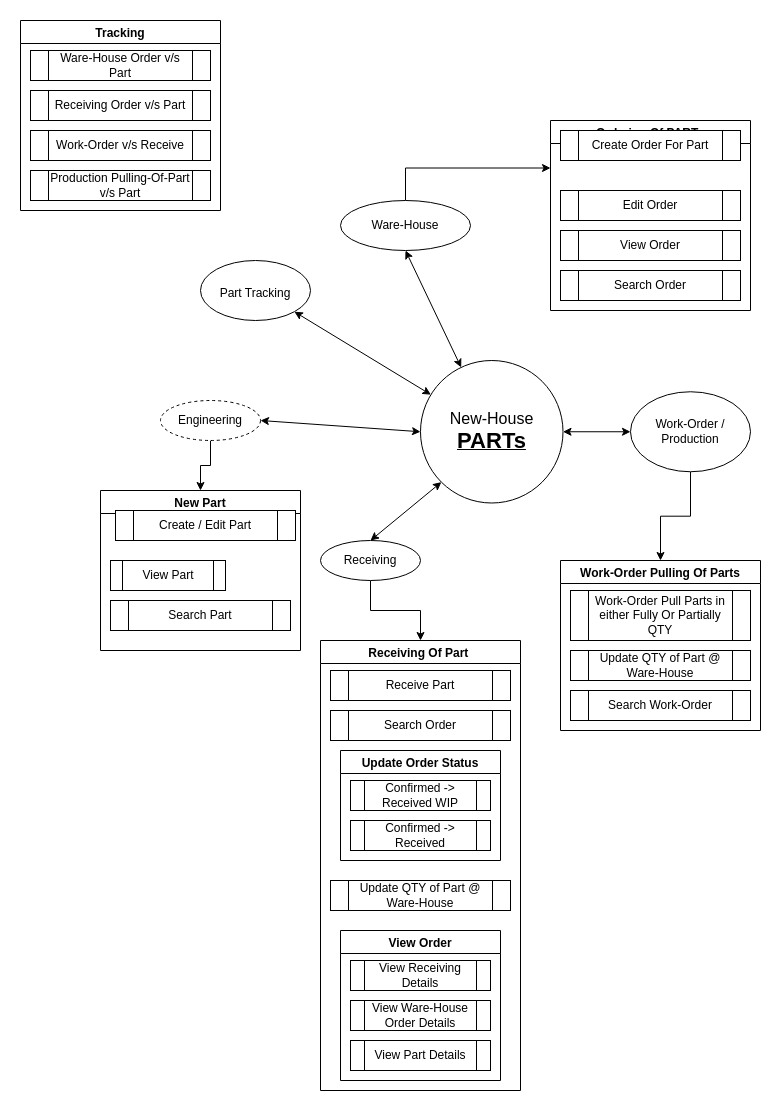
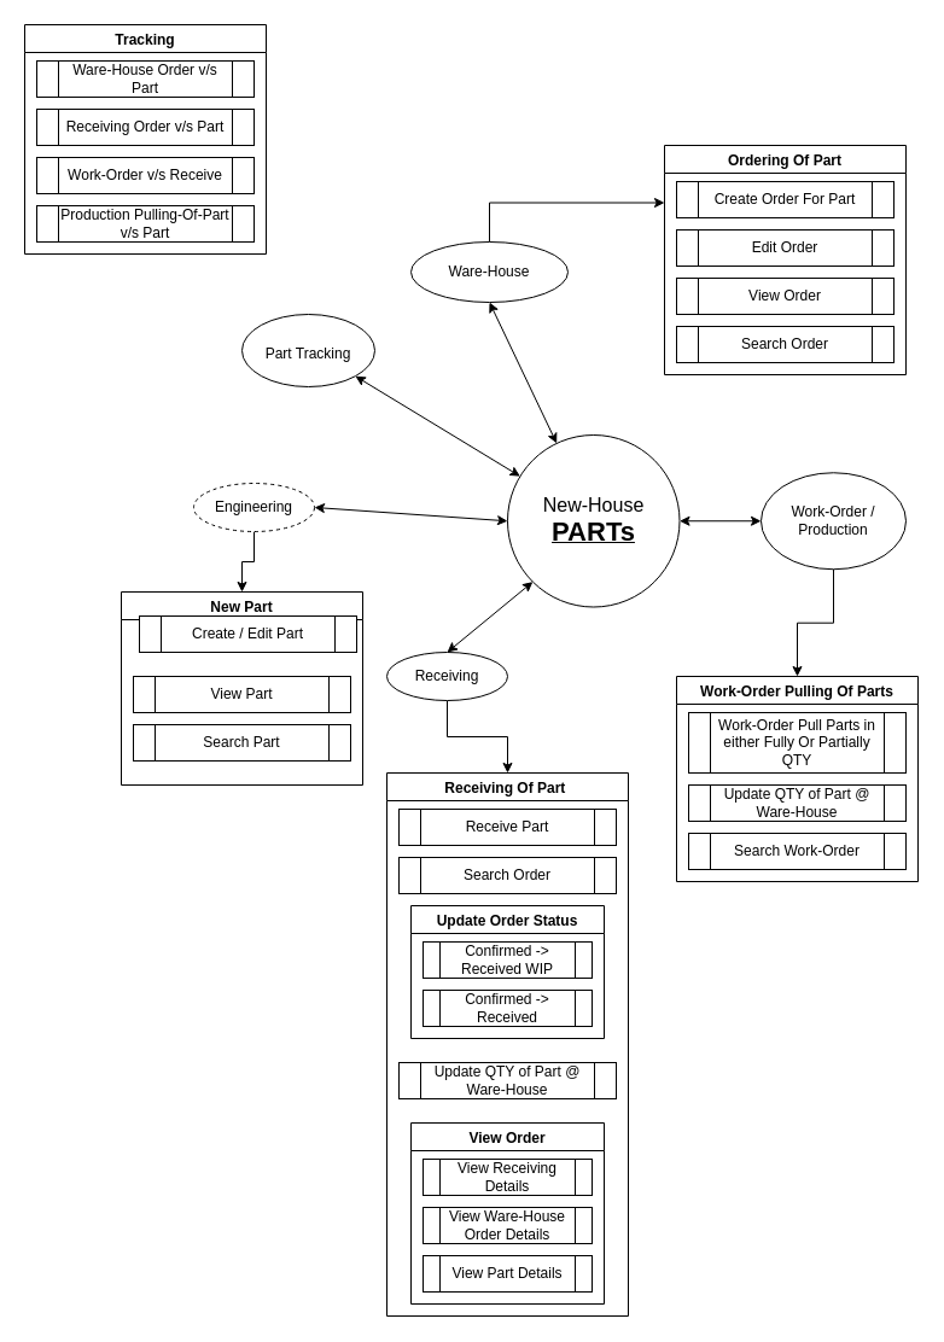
  <mxCell id="0" />
  <mxCell id="1" parent="0" />
  <mxCell id="2" style="edgeStyle=orthogonalEdgeStyle;rounded=0;orthogonalLoop=1;jettySize=auto;html=1;exitX=0.5;exitY=0;exitDx=0;exitDy=0;entryX=0;entryY=0.25;entryDx=0;entryDy=0;fontSize=22;" edge="1" parent="1" source="3" target="9"><mxGeometry relative="1" as="geometry" /></mxCell>
  <mxCell id="3" value="Ware-House" style="ellipse;whiteSpace=wrap;html=1;" vertex="1" parent="1"><mxGeometry x="340" y="200" width="130" height="50" as="geometry" /></mxCell>
  <mxCell id="4" style="edgeStyle=orthogonalEdgeStyle;rounded=0;orthogonalLoop=1;jettySize=auto;html=1;exitX=0.5;exitY=1;exitDx=0;exitDy=0;entryX=0.5;entryY=0;entryDx=0;entryDy=0;fontSize=22;" edge="1" parent="1" source="5" target="25"><mxGeometry relative="1" as="geometry" /></mxCell>
  <mxCell id="5" value="Engineering" style="ellipse;whiteSpace=wrap;html=1;dashed=1;" vertex="1" parent="1"><mxGeometry x="160" y="400" width="100" height="40" as="geometry" /></mxCell>
  <mxCell id="6" style="edgeStyle=orthogonalEdgeStyle;rounded=0;orthogonalLoop=1;jettySize=auto;html=1;entryX=0.5;entryY=0;entryDx=0;entryDy=0;fontSize=22;" edge="1" parent="1" source="7" target="14"><mxGeometry relative="1" as="geometry" /></mxCell>
  <mxCell id="7" value="Receiving" style="ellipse;whiteSpace=wrap;html=1;" vertex="1" parent="1"><mxGeometry x="320" y="540" width="100" height="40" as="geometry" /></mxCell>
  <mxCell id="8" value="&lt;font style=&quot;font-size: 16px&quot;&gt;New-House&lt;br&gt;&lt;/font&gt;&lt;b&gt;&lt;u&gt;&lt;font style=&quot;font-size: 22px&quot;&gt;PARTs&lt;/font&gt;&lt;/u&gt;&lt;/b&gt;" style="ellipse;whiteSpace=wrap;html=1;aspect=fixed;" vertex="1" parent="1"><mxGeometry x="420" y="360" width="142.5" height="142.5" as="geometry" /></mxCell>
- <mxCell id="9" value="Ordering Of PARTs" style="swimlane;" vertex="1" parent="1"><mxGeometry x="550" y="120" width="200" height="190" as="geometry" /></mxCell>
- <mxCell id="10" value="Create Order For Part" style="shape=process;whiteSpace=wrap;html=1;backgroundOutline=1;" vertex="1" parent="9"><mxGeometry x="10" y="10" width="180" height="30" as="geometry" /></mxCell>
+ <mxCell id="9" value="Ordering Of Part" style="swimlane;" vertex="1" parent="1"><mxGeometry x="550" y="120" width="200" height="190" as="geometry" /></mxCell>
+ <mxCell id="10" value="Create Order For Part" style="shape=process;whiteSpace=wrap;html=1;backgroundOutline=1;" vertex="1" parent="9"><mxGeometry x="10" y="30" width="180" height="30" as="geometry" /></mxCell>
  <mxCell id="11" value="Edit Order" style="shape=process;whiteSpace=wrap;html=1;backgroundOutline=1;" vertex="1" parent="9"><mxGeometry x="10" y="70" width="180" height="30" as="geometry" /></mxCell>
  <mxCell id="12" value="View Order" style="shape=process;whiteSpace=wrap;html=1;backgroundOutline=1;" vertex="1" parent="9"><mxGeometry x="10" y="110" width="180" height="30" as="geometry" /></mxCell>
  <mxCell id="13" value="Search Order" style="shape=process;whiteSpace=wrap;html=1;backgroundOutline=1;" vertex="1" parent="9"><mxGeometry x="10" y="150" width="180" height="30" as="geometry" /></mxCell>
  <mxCell id="14" value="Receiving Of Part " style="swimlane;" vertex="1" parent="1"><mxGeometry x="320" y="640" width="200" height="450" as="geometry" /></mxCell>
  <mxCell id="15" value="Receive Part" style="shape=process;whiteSpace=wrap;html=1;backgroundOutline=1;" vertex="1" parent="14"><mxGeometry x="10" y="30" width="180" height="30" as="geometry" /></mxCell>
  <mxCell id="16" value="Search Order" style="shape=process;whiteSpace=wrap;html=1;backgroundOutline=1;" vertex="1" parent="14"><mxGeometry x="10" y="70" width="180" height="30" as="geometry" /></mxCell>
  <mxCell id="17" value="Update QTY of Part @ Ware-House" style="shape=process;whiteSpace=wrap;html=1;backgroundOutline=1;" vertex="1" parent="14"><mxGeometry x="10" y="240" width="180" height="30" as="geometry" /></mxCell>
  <mxCell id="18" value="Update Order Status" style="swimlane;" vertex="1" parent="14"><mxGeometry x="20" y="110" width="160" height="110" as="geometry" /></mxCell>
  <mxCell id="19" value="Confirmed -&amp;gt; Received WIP" style="shape=process;whiteSpace=wrap;html=1;backgroundOutline=1;" vertex="1" parent="18"><mxGeometry x="10" y="30" width="140" height="30" as="geometry" /></mxCell>
  <mxCell id="20" value="Confirmed -&amp;gt; Received" style="shape=process;whiteSpace=wrap;html=1;backgroundOutline=1;" vertex="1" parent="18"><mxGeometry x="10" y="70" width="140" height="30" as="geometry" /></mxCell>
  <mxCell id="21" value="View Order" style="swimlane;" vertex="1" parent="14"><mxGeometry x="20" y="290" width="160" height="150" as="geometry" /></mxCell>
  <mxCell id="22" value="View Receiving Details" style="shape=process;whiteSpace=wrap;html=1;backgroundOutline=1;" vertex="1" parent="21"><mxGeometry x="10" y="30" width="140" height="30" as="geometry" /></mxCell>
  <mxCell id="23" value="View Ware-House Order Details" style="shape=process;whiteSpace=wrap;html=1;backgroundOutline=1;" vertex="1" parent="21"><mxGeometry x="10" y="70" width="140" height="30" as="geometry" /></mxCell>
  <mxCell id="24" value="View Part Details" style="shape=process;whiteSpace=wrap;html=1;backgroundOutline=1;" vertex="1" parent="21"><mxGeometry x="10" y="110" width="140" height="30" as="geometry" /></mxCell>
  <mxCell id="25" value="New Part" style="swimlane;" vertex="1" parent="1"><mxGeometry x="100" y="490" width="200" height="160" as="geometry" /></mxCell>
  <mxCell id="26" value="Create / Edit Part" style="shape=process;whiteSpace=wrap;html=1;backgroundOutline=1;" vertex="1" parent="25"><mxGeometry x="15" y="20" width="180" height="30" as="geometry" /></mxCell>
- <mxCell id="27" value="View Part" style="shape=process;whiteSpace=wrap;html=1;backgroundOutline=1;" vertex="1" parent="25"><mxGeometry x="10" y="70" width="115" height="30" as="geometry" /></mxCell>
+ <mxCell id="27" value="View Part" style="shape=process;whiteSpace=wrap;html=1;backgroundOutline=1;" vertex="1" parent="25"><mxGeometry x="10" y="70" width="180" height="30" as="geometry" /></mxCell>
  <mxCell id="28" value="Search Part" style="shape=process;whiteSpace=wrap;html=1;backgroundOutline=1;" vertex="1" parent="25"><mxGeometry x="10" y="110" width="180" height="30" as="geometry" /></mxCell>
  <mxCell id="29" style="edgeStyle=orthogonalEdgeStyle;rounded=0;orthogonalLoop=1;jettySize=auto;html=1;exitX=0.5;exitY=1;exitDx=0;exitDy=0;entryX=0.5;entryY=0;entryDx=0;entryDy=0;fontSize=22;" edge="1" parent="1" source="30" target="31"><mxGeometry relative="1" as="geometry" /></mxCell>
  <mxCell id="30" value="Work-Order / Production" style="ellipse;whiteSpace=wrap;html=1;" vertex="1" parent="1"><mxGeometry x="630" y="391.25" width="120" height="80" as="geometry" /></mxCell>
  <mxCell id="31" value="Work-Order Pulling Of Parts" style="swimlane;" vertex="1" parent="1"><mxGeometry x="560" y="560" width="200" height="170" as="geometry" /></mxCell>
  <mxCell id="32" value="Work-Order Pull Parts in either Fully Or Partially QTY" style="shape=process;whiteSpace=wrap;html=1;backgroundOutline=1;" vertex="1" parent="31"><mxGeometry x="10" y="30" width="180" height="50" as="geometry" /></mxCell>
  <mxCell id="33" value="Search Work-Order" style="shape=process;whiteSpace=wrap;html=1;backgroundOutline=1;" vertex="1" parent="31"><mxGeometry x="10" y="130" width="180" height="30" as="geometry" /></mxCell>
  <mxCell id="34" value="Update QTY of Part @ Ware-House" style="shape=process;whiteSpace=wrap;html=1;backgroundOutline=1;" vertex="1" parent="31"><mxGeometry x="10" y="90" width="180" height="30" as="geometry" /></mxCell>
  <mxCell id="35" value="" style="endArrow=classic;startArrow=classic;html=1;rounded=0;fontSize=22;exitX=1;exitY=0.5;exitDx=0;exitDy=0;entryX=0;entryY=0.5;entryDx=0;entryDy=0;" edge="1" parent="1" source="5" target="8"><mxGeometry width="50" height="50" relative="1" as="geometry"><mxPoint x="360" y="480" as="sourcePoint" /><mxPoint x="410" y="430" as="targetPoint" /></mxGeometry></mxCell>
  <mxCell id="36" value="" style="endArrow=classic;startArrow=classic;html=1;rounded=0;fontSize=22;exitX=1;exitY=0.5;exitDx=0;exitDy=0;entryX=0;entryY=0.5;entryDx=0;entryDy=0;" edge="1" parent="1" source="8" target="30"><mxGeometry width="50" height="50" relative="1" as="geometry"><mxPoint x="510" y="560" as="sourcePoint" /><mxPoint x="580" y="611.25" as="targetPoint" /></mxGeometry></mxCell>
  <mxCell id="37" value="" style="endArrow=classic;startArrow=classic;html=1;rounded=0;fontSize=22;" edge="1" parent="1" target="8"><mxGeometry width="50" height="50" relative="1" as="geometry"><mxPoint x="405" y="250" as="sourcePoint" /><mxPoint x="510" y="341.25" as="targetPoint" /></mxGeometry></mxCell>
  <mxCell id="38" value="" style="endArrow=classic;startArrow=classic;html=1;rounded=0;fontSize=22;exitX=0;exitY=1;exitDx=0;exitDy=0;entryX=0.5;entryY=0;entryDx=0;entryDy=0;" edge="1" parent="1" source="8" target="7"><mxGeometry width="50" height="50" relative="1" as="geometry"><mxPoint x="360" y="580" as="sourcePoint" /><mxPoint x="410" y="530" as="targetPoint" /></mxGeometry></mxCell>
  <mxCell id="39" value="Tracking" style="swimlane;" vertex="1" parent="1"><mxGeometry x="20" y="20" width="200" height="190" as="geometry" /></mxCell>
  <mxCell id="40" value="Ware-House Order v/s Part" style="shape=process;whiteSpace=wrap;html=1;backgroundOutline=1;" vertex="1" parent="39"><mxGeometry x="10" y="30" width="180" height="30" as="geometry" /></mxCell>
  <mxCell id="41" value="Receiving Order v/s Part" style="shape=process;whiteSpace=wrap;html=1;backgroundOutline=1;" vertex="1" parent="39"><mxGeometry x="10" y="70" width="180" height="30" as="geometry" /></mxCell>
  <mxCell id="42" value="Work-Order v/s Receive" style="shape=process;whiteSpace=wrap;html=1;backgroundOutline=1;" vertex="1" parent="39"><mxGeometry x="10" y="110" width="180" height="30" as="geometry" /></mxCell>
  <mxCell id="43" value="Production Pulling-Of-Part v/s Part" style="shape=process;whiteSpace=wrap;html=1;backgroundOutline=1;" vertex="1" parent="39"><mxGeometry x="10" y="150" width="180" height="30" as="geometry" /></mxCell>
  <mxCell id="44" value="&lt;span style=&quot;font-size: 12px&quot;&gt;Part Tracking&lt;/span&gt;" style="ellipse;whiteSpace=wrap;html=1;fontSize=22;" vertex="1" parent="1"><mxGeometry x="200" y="260" width="110" height="60" as="geometry" /></mxCell>
  <mxCell id="45" value="" style="endArrow=classic;startArrow=classic;html=1;rounded=0;fontSize=22;exitX=1;exitY=1;exitDx=0;exitDy=0;" edge="1" parent="1" source="44" target="8"><mxGeometry width="50" height="50" relative="1" as="geometry"><mxPoint x="340" y="350" as="sourcePoint" /><mxPoint x="395.672" y="466.895" as="targetPoint" /></mxGeometry></mxCell>
